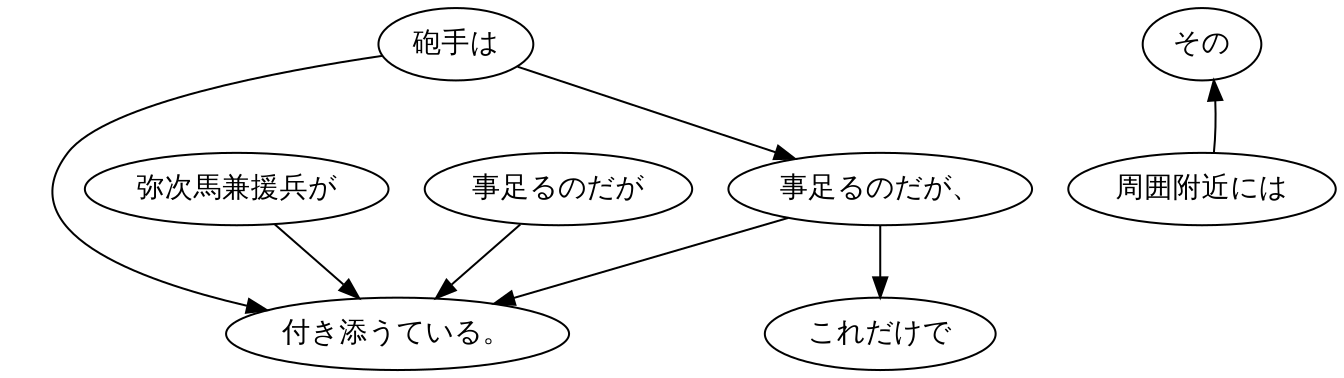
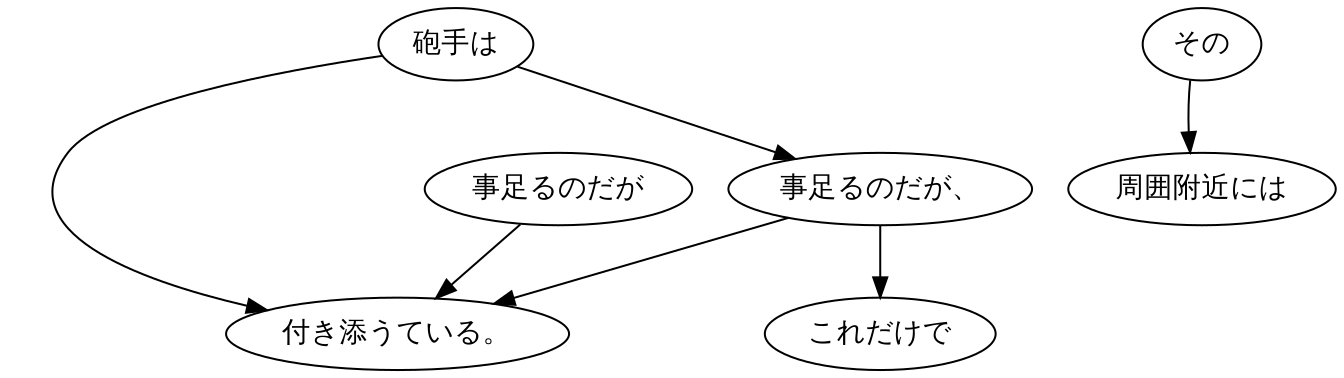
  digraph {
    n1 [label="砲手は"]
    n2 [label="事足るのだが、"]
    n3 [label="付き添うている。"]
    n4 [label="これだけで"]
    n5 [label="その"]
    n6 [label="周囲附近には"]
-   n7 [label="弥次馬兼援兵が"]
    n8 [label="事足るのだが"]
    n1 -> n2
    n1 -> n3
    n2 -> n3
    n2 -> n4
-   n6 -> n5
-   n7 -> n3
+   n5 -> n6
    n8 -> n3
  }
